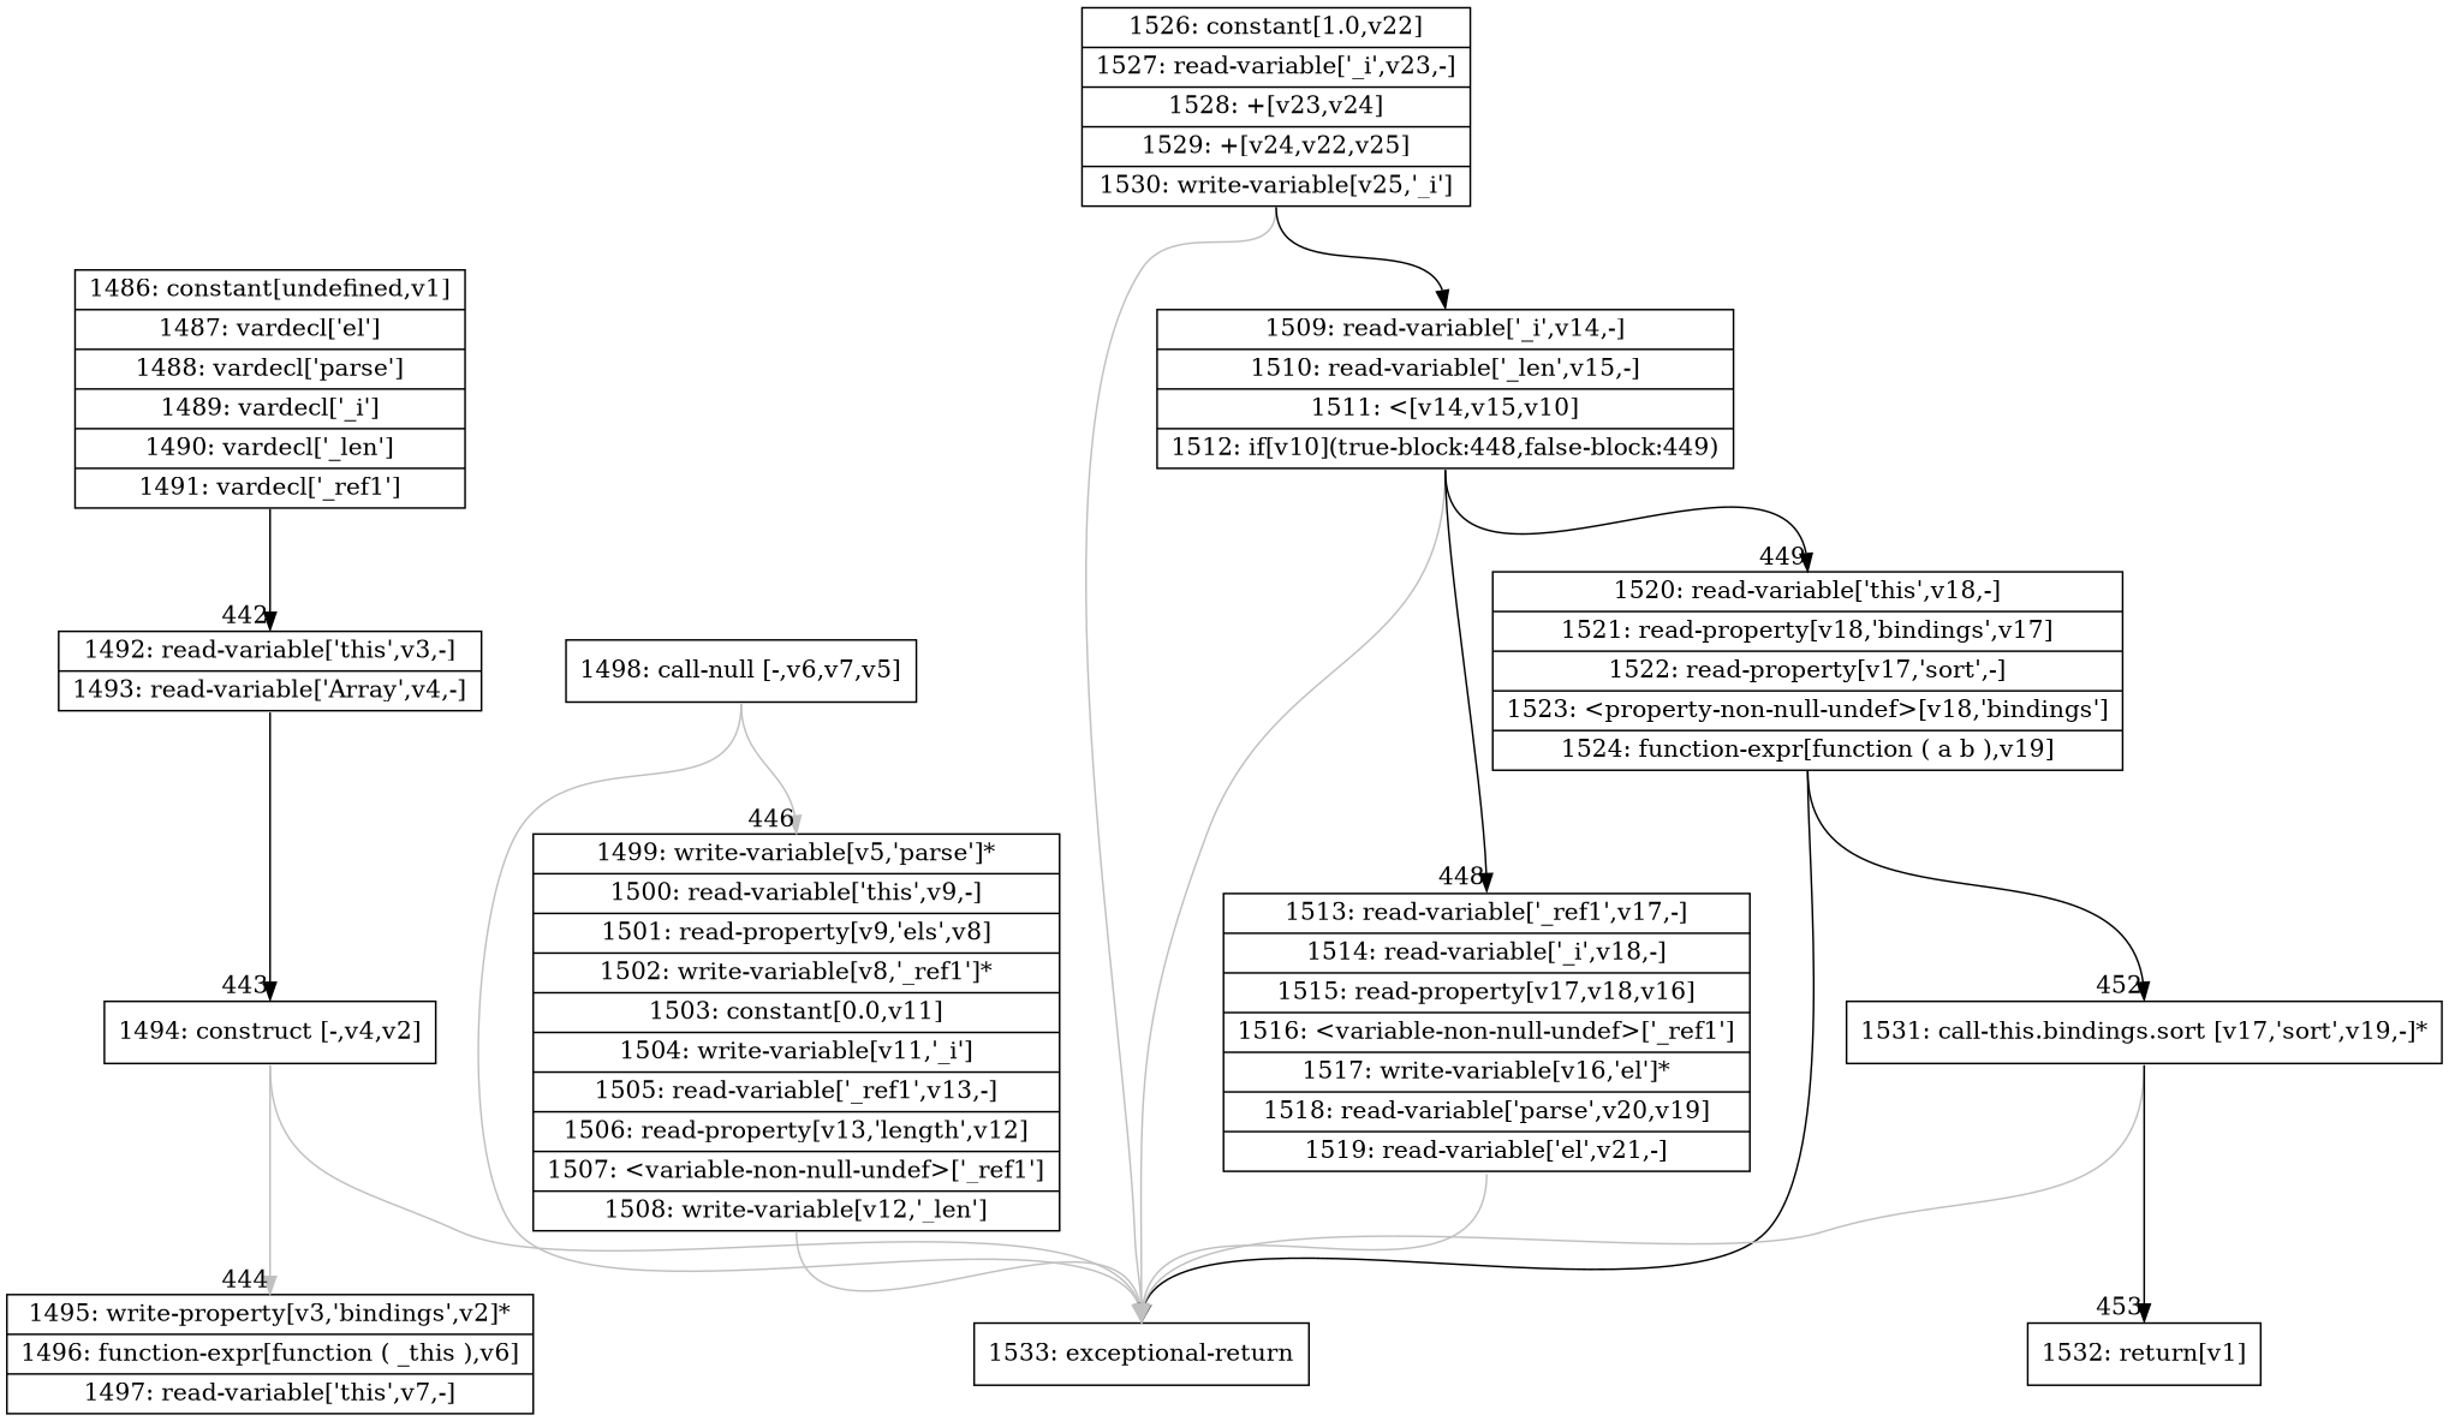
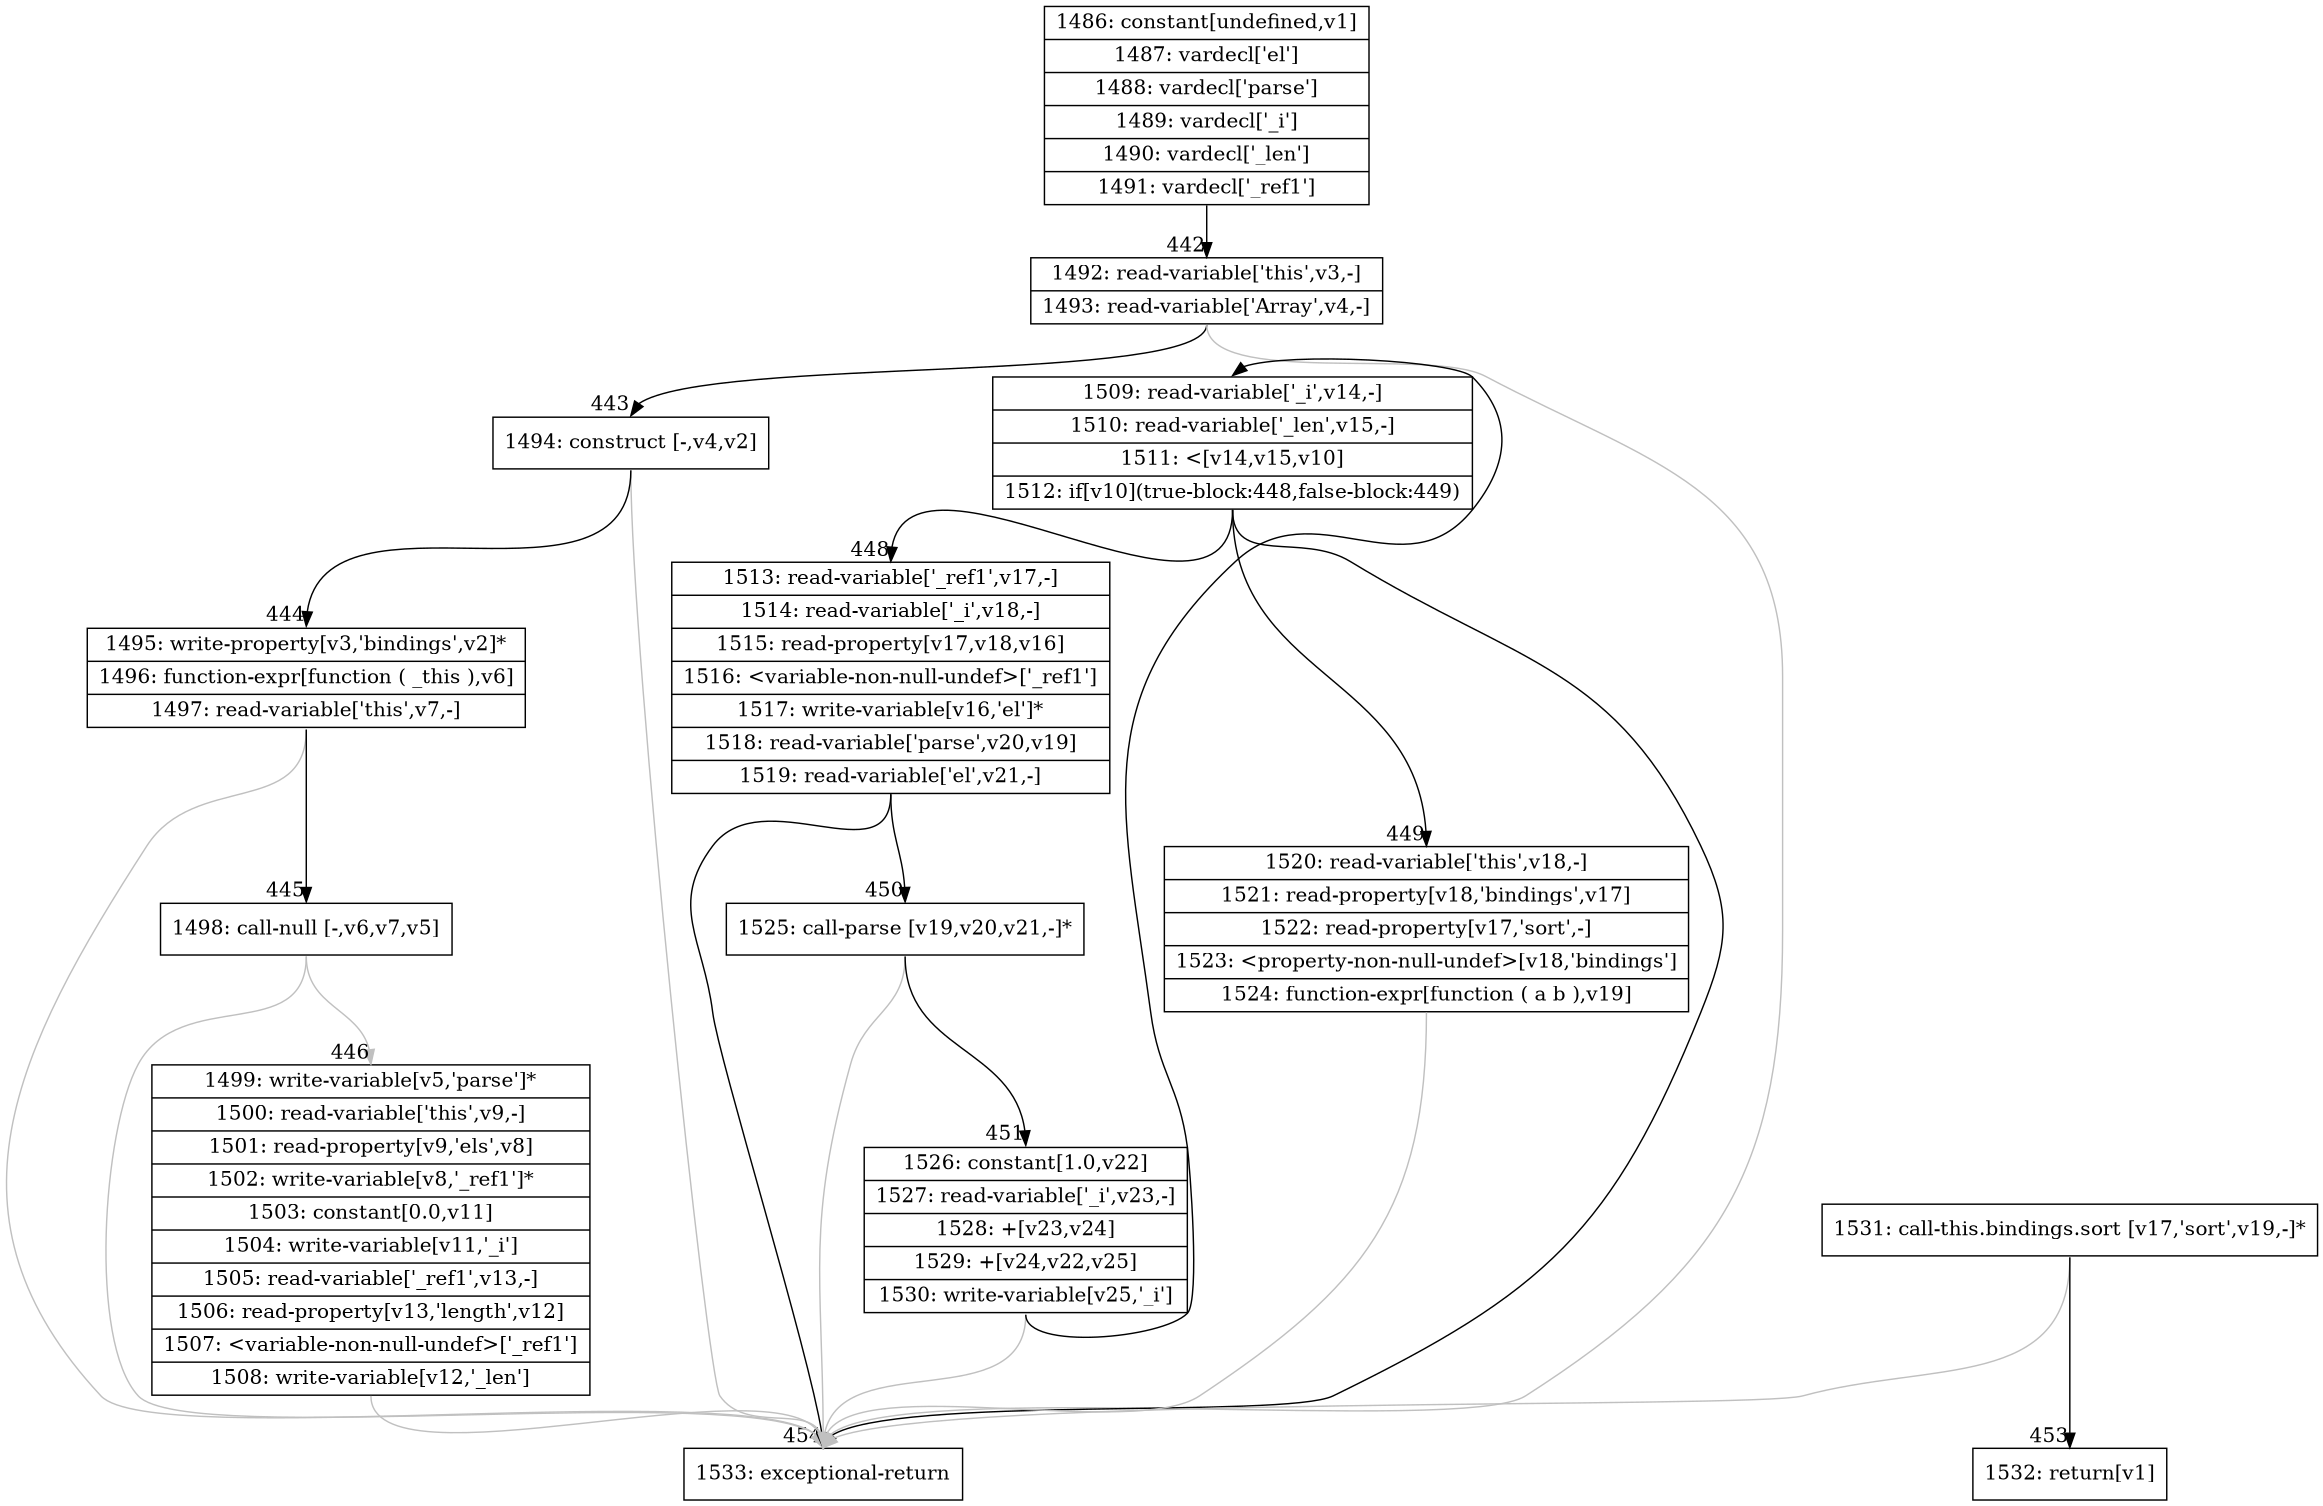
  digraph {
    rankdir=TD
    node [shape=record]
    edge [headport=n tailport=s color=gray]
    n1 [label="{1486: constant[undefined,v1]|1487: vardecl['el']|1488: vardecl['parse']|1489: vardecl['_i']|1490: vardecl['_len']|1491: vardecl['_ref1']}"]
    n2 [label="{1492: read-variable['this',v3,-]|1493: read-variable['Array',v4,-]}"]
    n3 [label="{1494: construct [-,v4,v2]}"]
    n4 [label="{1533: exceptional-return}"]
    n5 [label="{1495: write-property[v3,'bindings',v2]*|1496: function-expr[function ( _this ),v6]|1497: read-variable['this',v7,-]}"]
    n6 [label="{1498: call-null [-,v6,v7,v5]}"]
    n7 [label="{1499: write-variable[v5,'parse']*|1500: read-variable['this',v9,-]|1501: read-property[v9,'els',v8]|1502: write-variable[v8,'_ref1']*|1503: constant[0.0,v11]|1504: write-variable[v11,'_i']|1505: read-variable['_ref1',v13,-]|1506: read-property[v13,'length',v12]|1507: \<variable-non-null-undef\>['_ref1']|1508: write-variable[v12,'_len']}"]
    n8 [label="{1509: read-variable['_i',v14,-]|1510: read-variable['_len',v15,-]|1511: \<[v14,v15,v10]|1512: if[v10](true-block:448,false-block:449)}"]
    n9 [label="{1513: read-variable['_ref1',v17,-]|1514: read-variable['_i',v18,-]|1515: read-property[v17,v18,v16]|1516: \<variable-non-null-undef\>['_ref1']|1517: write-variable[v16,'el']*|1518: read-variable['parse',v20,v19]|1519: read-variable['el',v21,-]}"]
    n10 [label="{1520: read-variable['this',v18,-]|1521: read-property[v18,'bindings',v17]|1522: read-property[v17,'sort',-]|1523: \<property-non-null-undef\>[v18,'bindings']|1524: function-expr[function ( a b ),v19]}"]
+   n11 [label="{1525: call-parse [v19,v20,v21,-]*}"]
    n12 [label="{1531: call-this.bindings.sort [v17,'sort',v19,-]*}"]
    n13 [label="{1526: constant[1.0,v22]|1527: read-variable['_i',v23,-]|1528: +[v23,v24]|1529: +[v24,v22,v25]|1530: write-variable[v25,'_i']}"]
    n14 [label="{1532: return[v1]}"]
    n1 -> n2 [headlabel="      442" color=""]
    n2 -> n3 [headlabel="      443" color=""]
+   n2 -> n4 [headlabel="      454"]
    n3 -> n4
-   n3 -> n5 [headlabel="      444"]
+   n3 -> n5 [headlabel="      444" color=""]
+   n5 -> n4
+   n5 -> n6 [headlabel="      445" color=""]
    n6 -> n4
    n6 -> n7 [headlabel="      446"]
    n7 -> n4
-   n8 -> n4
+   n8 -> n4 [color=black]
    n8 -> n9 [headlabel="      448" color=""]
    n8 -> n10 [headlabel="      449" color=""]
-   n9 -> n4
-   n10 -> n4 [color=black]
-   n10 -> n12 [headlabel="      452" color=""]
+   n9 -> n4 [color=black]
+   n9 -> n11 [headlabel="      450" color=""]
+   n10 -> n4
+   n11 -> n4
+   n11 -> n13 [headlabel="      451" color=""]
    n12 -> n4
    n12 -> n14 [headlabel="      453" color=""]
    n13 -> n4
    n13 -> n8 [color=""]
  }
